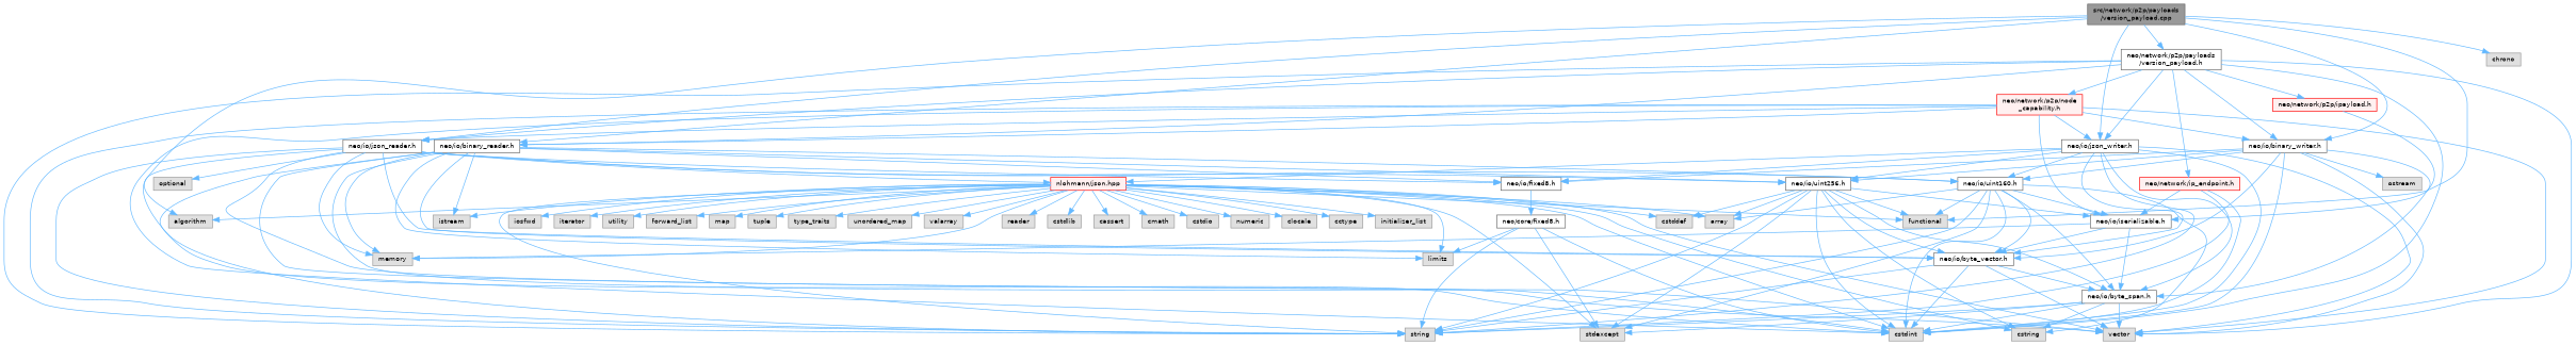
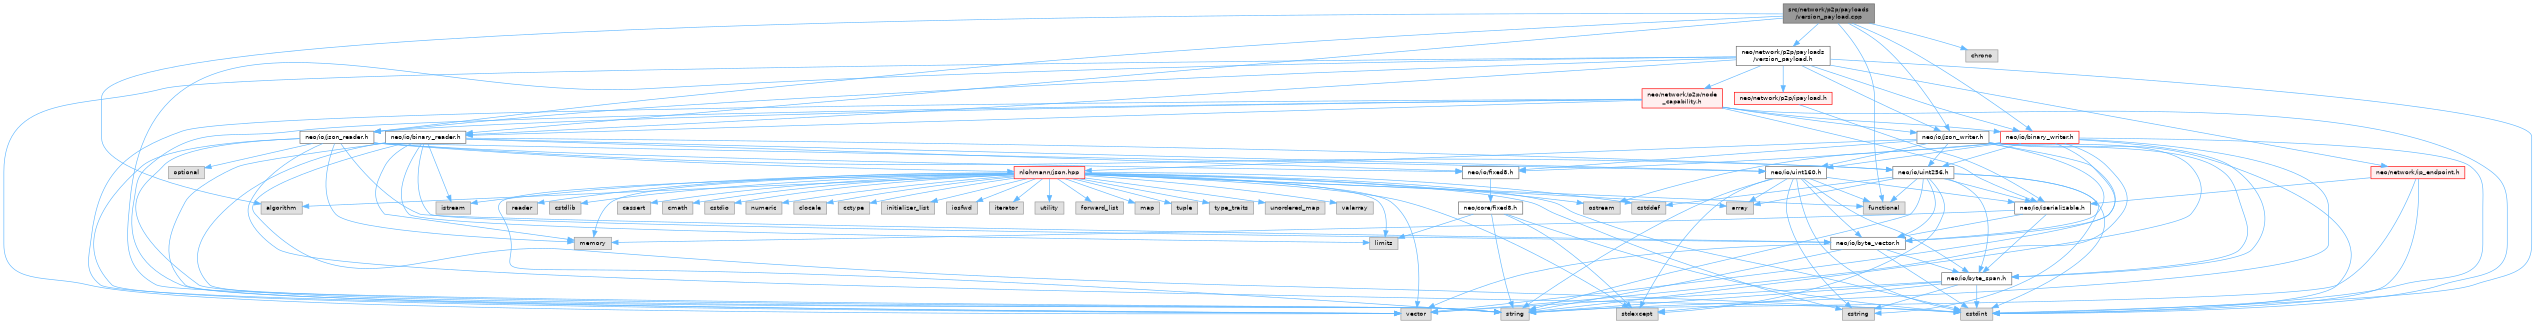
  digraph {
    node [color=grey60 fillcolor="#E0E0E0" fontname=Helvetica fontsize=10 shape=box style=filled]
    edge [color=steelblue1 fontname=Helvetica fontsize=10 labelfontname=Helvetica labelfontsize=10 style=solid]
    n1 [color=gray40 fillcolor=grey60 fontcolor=black height=0.2 label="src/network/p2p/payloads\l/version_payload.cpp" width=0.4]
    n2 [color=grey40 fillcolor=white height=0.2 label="neo/io/binary_reader.h" width=0.4]
    n3 [height=0.2 label=functional width=0.4]
-   n4 [color=grey40 fillcolor=white height=0.2 label="neo/io/binary_writer.h" width=0.4]
+   n4 [color=red fillcolor=white height=0.2 label="neo/io/binary_writer.h" width=0.4]
    n5 [color=grey40 fillcolor=white height=0.2 label="neo/io/json_reader.h" width=0.4]
    n6 [height=0.2 label=algorithm width=0.4]
    n7 [color=grey40 fillcolor=white height=0.2 label="neo/io/json_writer.h" width=0.4]
    n8 [color=grey40 fillcolor=white height=0.2 label="neo/network/p2p/payloads\l/version_payload.h" width=0.4]
    n9 [height=0.2 label=chrono width=0.4]
    n10 [color=grey40 fillcolor=white height=0.2 label="neo/io/byte_vector.h" width=0.4]
    n11 [height=0.2 label=cstdint width=0.4]
    n12 [height=0.2 label=string width=0.4]
    n13 [height=0.2 label=vector width=0.4]
    n14 [color=grey40 fillcolor=white height=0.2 label="neo/io/fixed8.h" width=0.4]
    n15 [height=0.2 label=limits width=0.4]
    n16 [color=grey40 fillcolor=white height=0.2 label="neo/io/uint160.h" width=0.4]
    n17 [height=0.2 label=memory width=0.4]
    n18 [color=grey40 fillcolor=white height=0.2 label="neo/io/uint256.h" width=0.4]
    n19 [height=0.2 label=istream width=0.4]
    n20 [color=grey40 fillcolor=white height=0.2 label="neo/io/byte_span.h" width=0.4]
    n21 [height=0.2 label=ostream width=0.4]
    n22 [color=red fillcolor="#FFF0F0" height=0.2 label="nlohmann/json.hpp" width=0.4]
    n23 [height=0.2 label=optional width=0.4]
    n24 [color=red fillcolor="#FFF0F0" height=0.2 label="neo/network/ip_endpoint.h" width=0.4]
    n25 [color=red fillcolor="#FFF0F0" height=0.2 label="neo/network/p2p/ipayload.h" width=0.4]
    n26 [color=red fillcolor="#FFF0F0" height=0.2 label="neo/network/p2p/node\l_capability.h" width=0.4]
    n27 [color=grey40 fillcolor=white height=0.2 label="neo/core/fixed8.h" width=0.4]
    n28 [height=0.2 label=cstring width=0.4]
    n29 [height=0.2 label=stdexcept width=0.4]
    n30 [color=grey40 fillcolor=white height=0.2 label="neo/io/iserializable.h" width=0.4]
    n31 [height=0.2 label=array width=0.4]
    n32 [height=0.2 label=cstddef width=0.4]
    n33 [height=0.2 label=initializer_list width=0.4]
    n34 [height=0.2 label=iosfwd width=0.4]
    n35 [height=0.2 label=iterator width=0.4]
    n36 [height=0.2 label=utility width=0.4]
    n37 [height=0.2 label=forward_list width=0.4]
    n38 [height=0.2 label=map width=0.4]
    n39 [height=0.2 label=tuple width=0.4]
    n40 [height=0.2 label=type_traits width=0.4]
    n41 [height=0.2 label=unordered_map width=0.4]
    n42 [height=0.2 label=valarray width=0.4]
    n43 [height=0.2 label=reader width=0.4]
    n44 [height=0.2 label=cstdlib width=0.4]
    n45 [height=0.2 label=cassert width=0.4]
    n46 [height=0.2 label=cmath width=0.4]
    n47 [height=0.2 label=cstdio width=0.4]
    n48 [height=0.2 label=numeric width=0.4]
    n49 [height=0.2 label=clocale width=0.4]
    n50 [height=0.2 label=cctype width=0.4]
    n1 -> n2
    n1 -> n3
    n1 -> n4
    n1 -> n5
    n1 -> n6
    n1 -> n7
    n1 -> n8
    n1 -> n9
    n2 -> n10
    n2 -> n11
    n2 -> n12
    n2 -> n13
    n2 -> n14
    n2 -> n15
    n2 -> n16
    n2 -> n17
    n2 -> n18
    n2 -> n19
    n4 -> n10
    n4 -> n11
+   n4 -> n12
    n4 -> n13
    n4 -> n14
    n4 -> n16
    n4 -> n18
    n4 -> n20
    n4 -> n21
    n5 -> n10
    n5 -> n11
    n5 -> n12
    n5 -> n13
    n5 -> n14
    n5 -> n16
    n5 -> n17
    n5 -> n18
    n5 -> n22
    n5 -> n23
    n7 -> n10
    n7 -> n11
    n7 -> n12
    n7 -> n13
    n7 -> n14
    n7 -> n16
    n7 -> n18
    n7 -> n20
    n7 -> n22
    n8 -> n2
    n8 -> n4
    n8 -> n5
    n8 -> n7
    n8 -> n11
    n8 -> n12
    n8 -> n13
    n8 -> n24
    n8 -> n25
    n8 -> n26
    n10 -> n11
    n10 -> n12
    n10 -> n13
    n10 -> n20
    n14 -> n27
    n16 -> n3
    n16 -> n10
    n16 -> n11
    n16 -> n12
    n16 -> n20
    n16 -> n28
    n16 -> n29
    n16 -> n30
    n16 -> n31
    n18 -> n3
    n18 -> n10
    n18 -> n11
    n18 -> n12
    n18 -> n20
    n18 -> n28
    n18 -> n29
    n18 -> n30
    n18 -> n31
    n18 -> n32
    n20 -> n11
    n20 -> n12
    n20 -> n13
    n20 -> n28
    n20 -> n29
    n22 -> n3
    n22 -> n6
    n22 -> n11
    n22 -> n12
    n22 -> n13
    n22 -> n15
    n22 -> n17
    n22 -> n19
+   n22 -> n21
    n22 -> n28
    n22 -> n29
    n22 -> n31
    n22 -> n32
    n22 -> n33
    n22 -> n34
    n22 -> n35
    n22 -> n36
    n22 -> n37
    n22 -> n38
    n22 -> n39
    n22 -> n40
    n22 -> n41
    n22 -> n42
    n22 -> n43
    n22 -> n44
    n22 -> n45
    n22 -> n46
    n22 -> n47
    n22 -> n48
    n22 -> n49
    n22 -> n50
    n24 -> n11
    n24 -> n12
    n24 -> n30
    n25 -> n30
    n26 -> n2
    n26 -> n4
    n26 -> n5
    n26 -> n7
    n26 -> n11
    n26 -> n12
    n26 -> n13
    n26 -> n30
    n27 -> n11
    n27 -> n12
    n27 -> n15
    n27 -> n29
    n30 -> n10
    n30 -> n17
    n30 -> n20
  }
